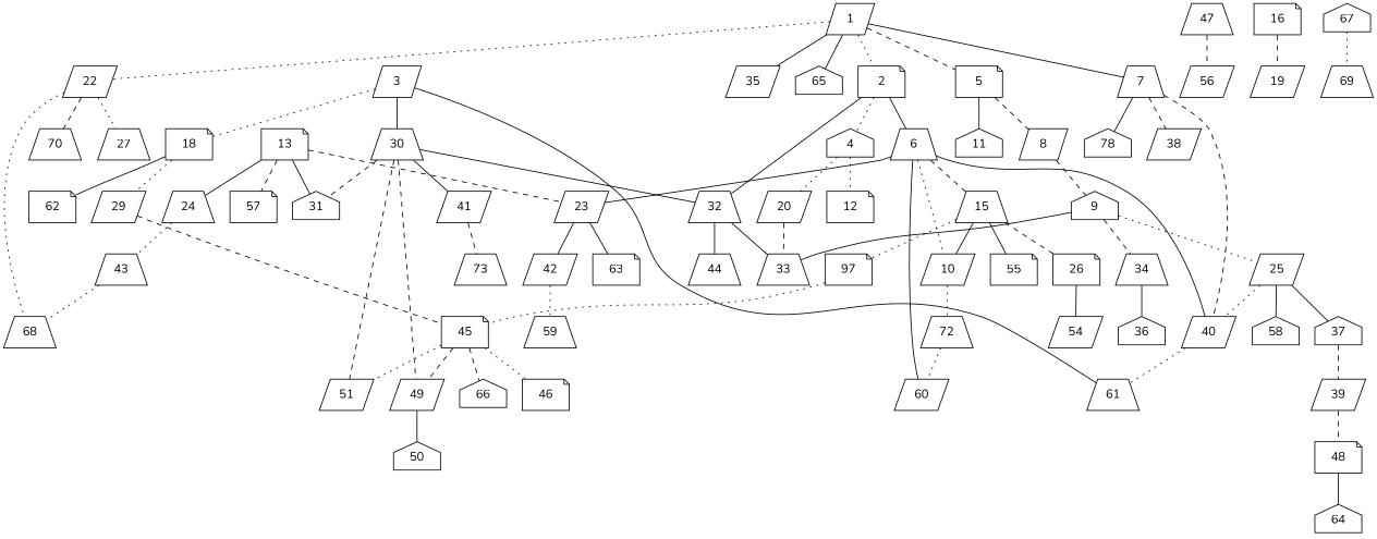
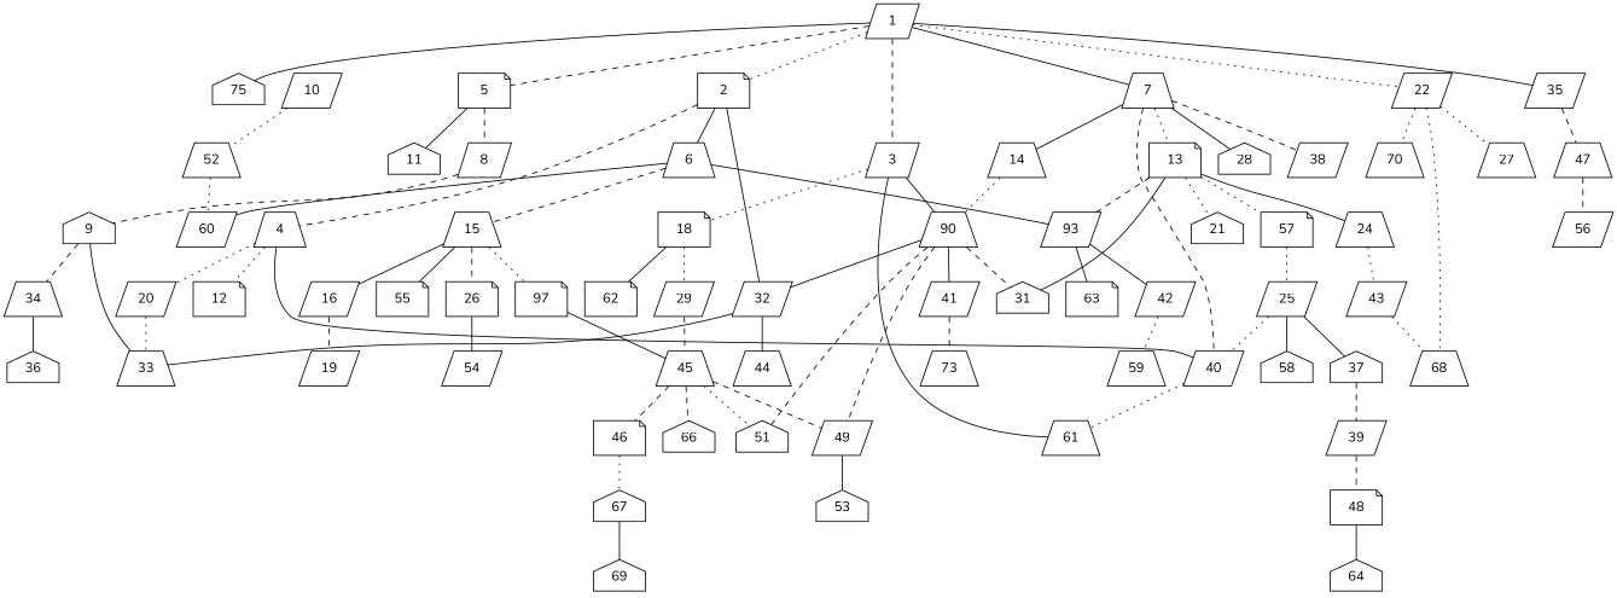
  graph {
    fontname=Nunito
    node [fontname=Nunito shape=parallelogram]
    edge [fontname=Nunito style=solid]
    2 [shape=note]
    1
    3
    5 [shape=note]
    7 [shape=trapezium]
    22
    35
-   65 [shape=house]
-   4 [shape=house]
+   65 [shape=house label=75]
+   4 [shape=trapezium]
    6 [shape=trapezium]
-   32 [shape=trapezium]
+   32
    18 [shape=note]
-   30 [shape=trapezium]
+   30 [shape=trapezium label=90]
    61 [shape=trapezium]
    8
    11 [shape=house]
    40
    13 [shape=note]
-   28 [shape=house label=78]
+   14 [shape=trapezium]
+   28 [shape=house]
    38
    27 [shape=trapezium]
    68 [shape=trapezium]
    70 [shape=trapezium]
    47 [shape=trapezium]
    12 [shape=note]
    20
    10
    15 [shape=trapezium]
-   23
+   23 [label=93]
    60
    33 [shape=trapezium]
    44 [shape=trapezium]
    29
    62 [shape=note]
    31 [shape=house]
    41
    49
-   51
+   51 [shape=house]
    9 [shape=house]
+   21 [shape=house]
    24 [shape=trapezium]
    57 [shape=note]
    56
-   52 [shape=trapezium label=72]
-   16 [shape=note]
+   52 [shape=trapezium]
+   16
    n47 [label=97 shape=note]
    26 [shape=note]
    55 [shape=note]
    42
    63 [shape=note]
-   45 [shape=note]
+   45 [shape=trapezium]
    n53 [label=73 shape=trapezium]
-   50 [shape=house]
+   50 [shape=house label=53]
    25
    34 [shape=trapezium]
    19
    54
    59 [shape=trapezium]
-   43 [shape=trapezium]
+   43
    37 [shape=house]
    58 [shape=house]
    36 [shape=house]
    39
    46 [shape=note]
    66 [shape=house]
    67 [shape=house]
    48 [shape=note]
    64 [shape=house]
-   69 [shape=trapezium]
-   2 -- 4 [style=dotted]
+   69 [shape=house]
+   2 -- 4 [style=dashed]
    2 -- 6
    2 -- 32
    1 -- 2 [style=dotted]
+   1 -- 3 [style=dashed]
    1 -- 5 [style=dashed]
    1 -- 7
    1 -- 22 [style=dotted]
    1 -- 35
    1 -- 65
    3 -- 18 [style=dotted]
    3 -- 30
    3 -- 61
    5 -- 8 [style=dashed]
    5 -- 11
    7 -- 40 [style=dashed]
+   7 -- 13 [style=dotted]
+   7 -- 14
    7 -- 28
    7 -- 38 [style=dashed]
    22 -- 27 [style=dotted]
    22 -- 68 [style=dotted]
-   22 -- 70 [style=dashed]
+   22 -- 70 [style=dotted]
+   35 -- 47 [style=dashed]
    4 -- 12 [style=dotted]
    4 -- 20 [style=dotted]
-   6 -- 40
-   6 -- 10 [style=dotted]
+   4 -- 40
    6 -- 15 [style=dashed]
    6 -- 23
    6 -- 60
    32 -- 33
    32 -- 44
    18 -- 29 [style=dotted]
    18 -- 62
    30 -- 32
    30 -- 31 [style=dashed]
    30 -- 41
    30 -- 49 [style=dashed]
    30 -- 51 [style=dashed]
    8 -- 9 [style=dashed]
    40 -- 61 [style=dotted]
    13 -- 23 [style=dashed]
    13 -- 31
+   13 -- 21 [style=dotted]
    13 -- 24
-   13 -- 57 [style=dashed]
+   13 -- 57 [style=dotted]
+   14 -- 30 [style=dotted]
    47 -- 56 [style=dashed]
-   20 -- 33 [style=dashed]
+   20 -- 33 [style=dotted]
    10 -- 52 [style=dotted]
-   15 -- 10
+   15 -- 16
    15 -- n47 [style=dotted]
    15 -- 26 [style=dashed]
    15 -- 55
    23 -- 42
    23 -- 63
    29 -- 45 [style=dashed]
    41 -- n53 [style=dashed]
    49 -- 50
    9 -- 33
-   9 -- 25 [style=dotted]
+   57 -- 25 [style=dotted]
    9 -- 34 [style=dashed]
    24 -- 43 [style=dotted]
    52 -- 60 [style=dotted]
    16 -- 19 [style=dashed]
-   n47 -- 45 [style=dotted]
+   n47 -- 45
    26 -- 54
    42 -- 59 [style=dotted]
    45 -- 49 [style=dashed]
    45 -- 51 [style=dotted]
-   45 -- 46 [style=dotted]
+   45 -- 46 [style=dashed]
    45 -- 66 [style=dashed]
    25 -- 40 [style=dotted]
    25 -- 37
    25 -- 58
    34 -- 36
    43 -- 68 [style=dotted]
    37 -- 39 [style=dashed]
    39 -- 48 [style=dashed]
-   67 -- 69 [style=dotted]
+   46 -- 67 [style=dotted]
+   67 -- 69
    48 -- 64
  }
